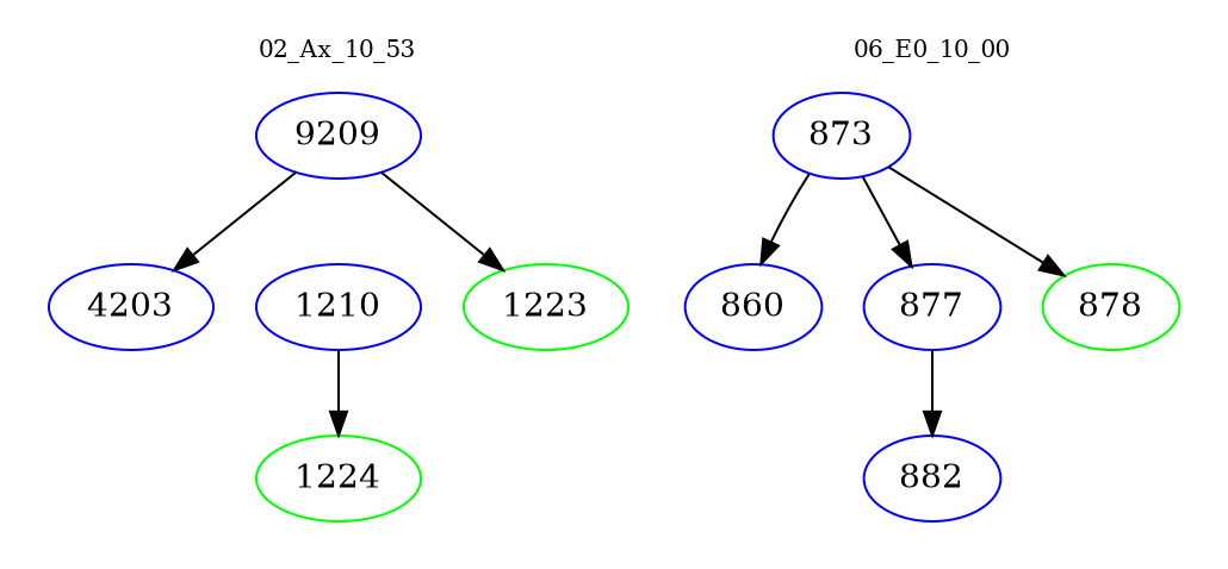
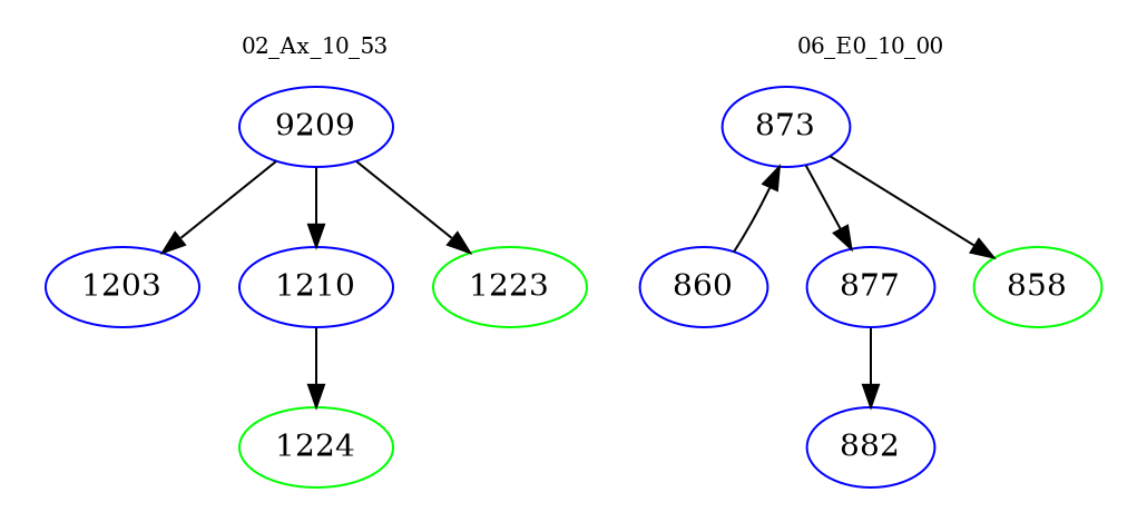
  digraph {
    node [color=blue]
    edge [color=black]
    n1 [label=9209]
-   n2 [label=4203]
+   n2 [label=1203]
    n3 [label=1210]
    n4 [color=green label=1223]
    n5 [color=green label=1224]
    n6 [label=873]
    n7 [label=860]
    n8 [label=877]
-   n9 [color=green label=878]
+   n9 [color=green label=858]
    n10 [label=882]
    subgraph cluster_1 {
      color=white
      fontsize=10
      label="02_Ax_10_53"
      n1
      n2
      n3
      n4
      n5
    }
    subgraph cluster_2 {
      color=white
      fontsize=10
      label="06_E0_10_00"
      n6
      n7
      n8
      n9
      n10
    }
    n1 -> n2
+   n1 -> n3
    n1 -> n4
    n3 -> n5
-   n6 -> n7
+   n7 -> n6
    n6 -> n8
    n6 -> n9
    n8 -> n10
  }
